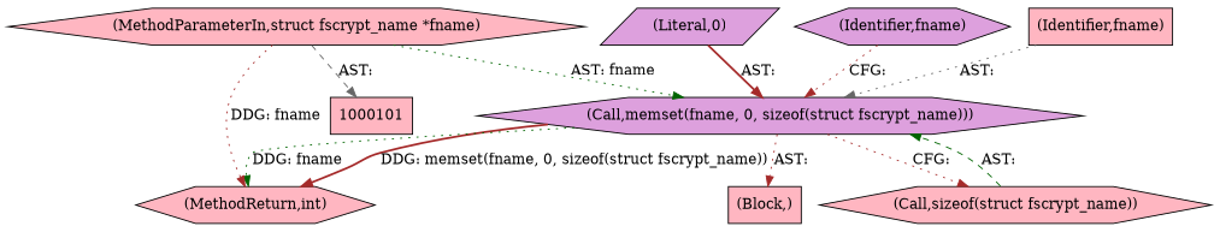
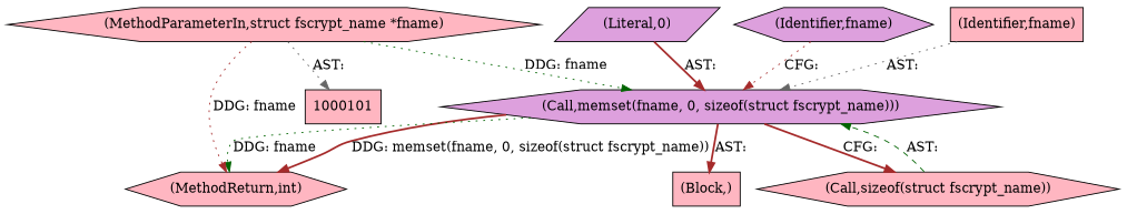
  digraph {
    node [fillcolor=lightpink shape=hexagon style=filled]
    edge [color=brown style=dotted]
    n1 [fillcolor=plum label="(Call,memset(fname, 0, sizeof(struct fscrypt_name)))"]
    n2 [label="(MethodReturn,int)"]
    n3 [label="(Block,)" shape=box]
    n4 [label="(Call,sizeof(struct fscrypt_name))"]
    n5 [label="(MethodParameterIn,struct fscrypt_name *fname)"]
    1000101 [shape=box]
    n7 [fillcolor=plum label="(Literal,0)" shape=parallelogram]
    n8 [fillcolor=plum label="(Identifier,fname)"]
    n9 [label="(Identifier,fname)" shape=box]
    n1 -> n2 [label="DDG: memset(fname, 0, sizeof(struct fscrypt_name))" style=bold]
    n1 -> n2 [color=darkgreen label="DDG: fname"]
-   n1 -> n3 [label="AST: "]
-   n1 -> n4 [label="CFG: "]
+   n1 -> n3 [label="AST: " style=bold]
+   n1 -> n4 [label="CFG: " style=bold]
    n4 -> n1 [color=darkgreen label="AST: " style=dashed]
-   n5 -> n1 [color=darkgreen label="AST: fname"]
+   n5 -> n1 [color=darkgreen label="DDG: fname"]
    n5 -> n2 [label="DDG: fname"]
-   n5 -> 1000101 [color=gray40 label="AST: " style=dashed]
+   n5 -> 1000101 [color=gray40 label="AST: "]
    n7 -> n1 [label="AST: " style=bold]
    n8 -> n1 [label="CFG: "]
    n9 -> n1 [color=gray40 label="AST: "]
  }
